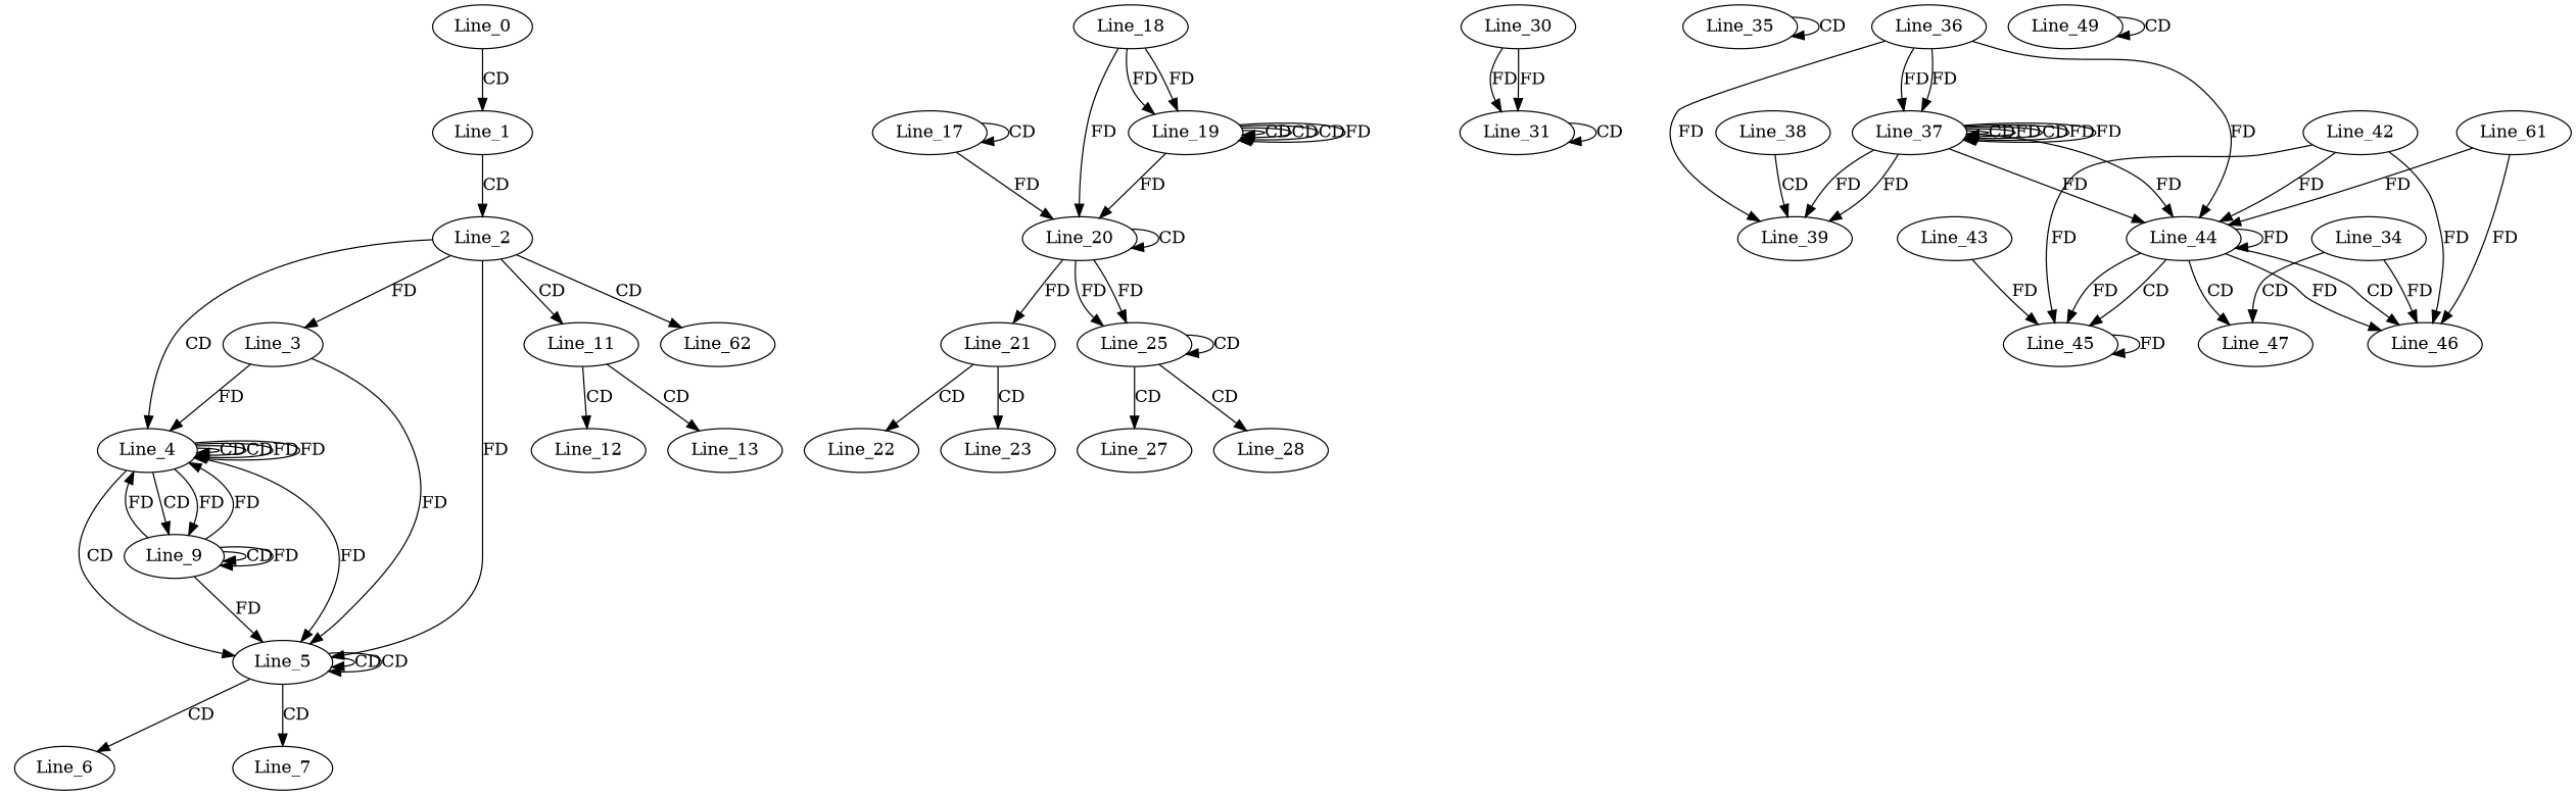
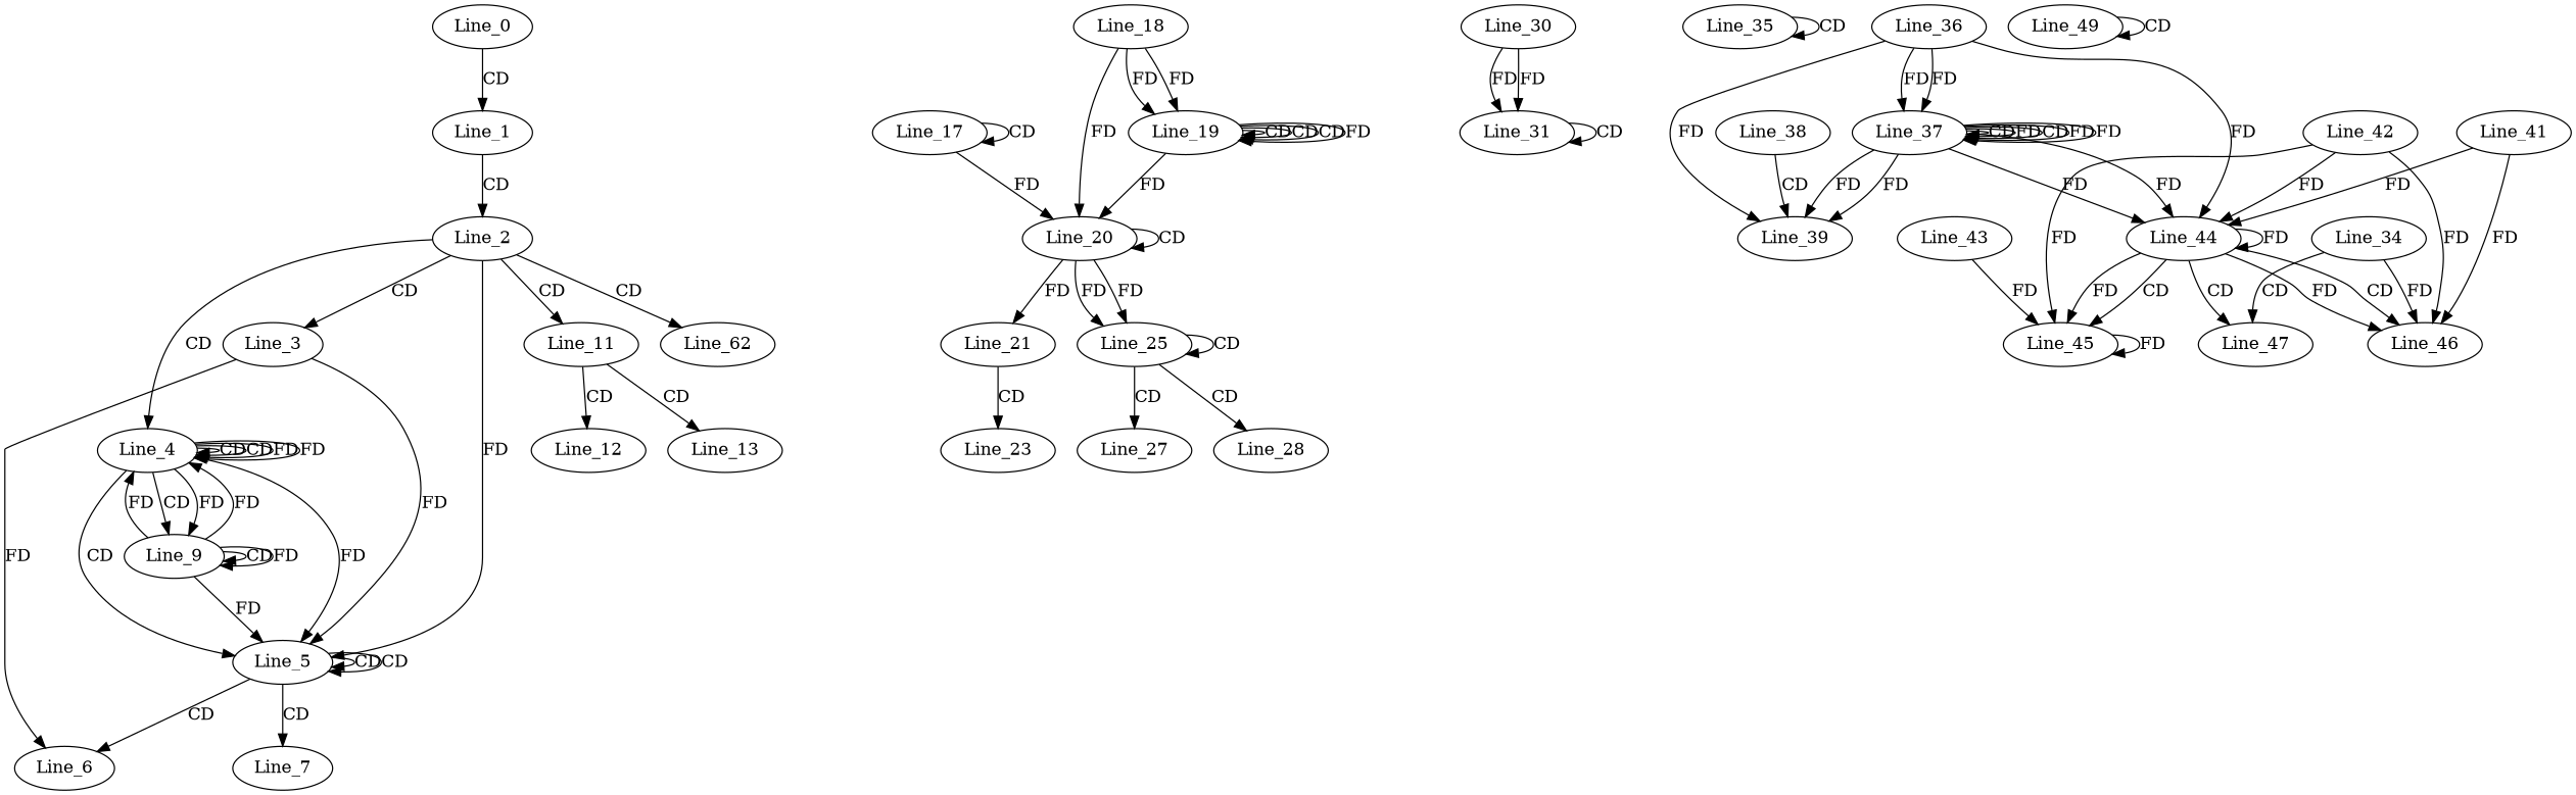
  digraph {
    Line_0
    Line_1
    Line_2
    Line_3
    Line_4
    Line_5
    Line_11
    Line_62
    Line_6
    Line_9
    Line_7
    Line_12
    Line_13
    Line_17
    Line_20
    Line_21
    Line_25
    Line_19
    Line_18
-   Line_22
    Line_23
    Line_27
    Line_28
    Line_30
    Line_31
    Line_35
    Line_37
    Line_39
    Line_44
    Line_45
    Line_46
    Line_47
    Line_36
    Line_38
    Line_42
-   Line_41 [label=Line_61]
+   Line_41
    Line_43
    Line_34
    Line_49
    Line_0 -> Line_1 [label=CD]
    Line_1 -> Line_2 [label=CD]
-   Line_2 -> Line_3 [label=FD]
+   Line_2 -> Line_3 [label=CD]
    Line_2 -> Line_4 [label=CD]
    Line_2 -> Line_5 [label=FD]
    Line_2 -> Line_11 [label=CD]
    Line_2 -> Line_62 [label=CD]
    Line_3 -> Line_5 [label=FD]
-   Line_3 -> Line_4 [label=FD]
+   Line_3 -> Line_6 [label=FD]
    Line_4 -> Line_4 [label=CD]
    Line_4 -> Line_4 [label=CD]
    Line_4 -> Line_4 [label=FD]
    Line_4 -> Line_4 [label=FD]
    Line_4 -> Line_5 [label=CD]
    Line_4 -> Line_5 [label=FD]
    Line_4 -> Line_9 [label=CD]
    Line_4 -> Line_9 [label=FD]
    Line_5 -> Line_5 [label=CD]
    Line_5 -> Line_5 [label=CD]
    Line_5 -> Line_6 [label=CD]
    Line_5 -> Line_7 [label=CD]
    Line_11 -> Line_12 [label=CD]
    Line_11 -> Line_13 [label=CD]
    Line_9 -> Line_4 [label=FD]
    Line_9 -> Line_4 [label=FD]
    Line_9 -> Line_5 [label=FD]
    Line_9 -> Line_9 [label=CD]
    Line_9 -> Line_9 [label=FD]
    Line_17 -> Line_17 [label=CD]
    Line_17 -> Line_20 [label=FD]
    Line_20 -> Line_20 [label=CD]
    Line_20 -> Line_21 [label=FD]
    Line_20 -> Line_25 [label=FD]
    Line_20 -> Line_25 [label=FD]
-   Line_21 -> Line_22 [label=CD]
    Line_21 -> Line_23 [label=CD]
    Line_25 -> Line_25 [label=CD]
    Line_25 -> Line_27 [label=CD]
    Line_25 -> Line_28 [label=CD]
    Line_19 -> Line_20 [label=FD]
    Line_19 -> Line_19 [label=CD]
    Line_19 -> Line_19 [label=CD]
    Line_19 -> Line_19 [label=CD]
    Line_19 -> Line_19 [label=FD]
    Line_18 -> Line_20 [label=FD]
    Line_18 -> Line_19 [label=FD]
    Line_18 -> Line_19 [label=FD]
    Line_30 -> Line_31 [label=FD]
    Line_30 -> Line_31 [label=FD]
    Line_31 -> Line_31 [label=CD]
    Line_35 -> Line_35 [label=CD]
    Line_37 -> Line_37 [label=CD]
    Line_37 -> Line_37 [label=FD]
    Line_37 -> Line_37 [label=CD]
    Line_37 -> Line_37 [label=FD]
    Line_37 -> Line_37 [label=FD]
    Line_37 -> Line_39 [label=FD]
    Line_37 -> Line_39 [label=FD]
    Line_37 -> Line_44 [label=FD]
    Line_37 -> Line_44 [label=FD]
    Line_44 -> Line_44 [label=FD]
    Line_44 -> Line_45 [label=CD]
    Line_44 -> Line_45 [label=FD]
    Line_44 -> Line_46 [label=CD]
    Line_44 -> Line_46 [label=FD]
    Line_44 -> Line_47 [label=CD]
    Line_45 -> Line_45 [label=FD]
    Line_36 -> Line_37 [label=FD]
    Line_36 -> Line_37 [label=FD]
    Line_36 -> Line_39 [label=FD]
    Line_36 -> Line_44 [label=FD]
    Line_38 -> Line_39 [label=CD]
    Line_42 -> Line_44 [label=FD]
    Line_42 -> Line_45 [label=FD]
    Line_42 -> Line_46 [label=FD]
    Line_41 -> Line_44 [label=FD]
    Line_41 -> Line_46 [label=FD]
    Line_43 -> Line_45 [label=FD]
    Line_34 -> Line_46 [label=FD]
    Line_34 -> Line_47 [label=CD]
    Line_49 -> Line_49 [label=CD]
  }
